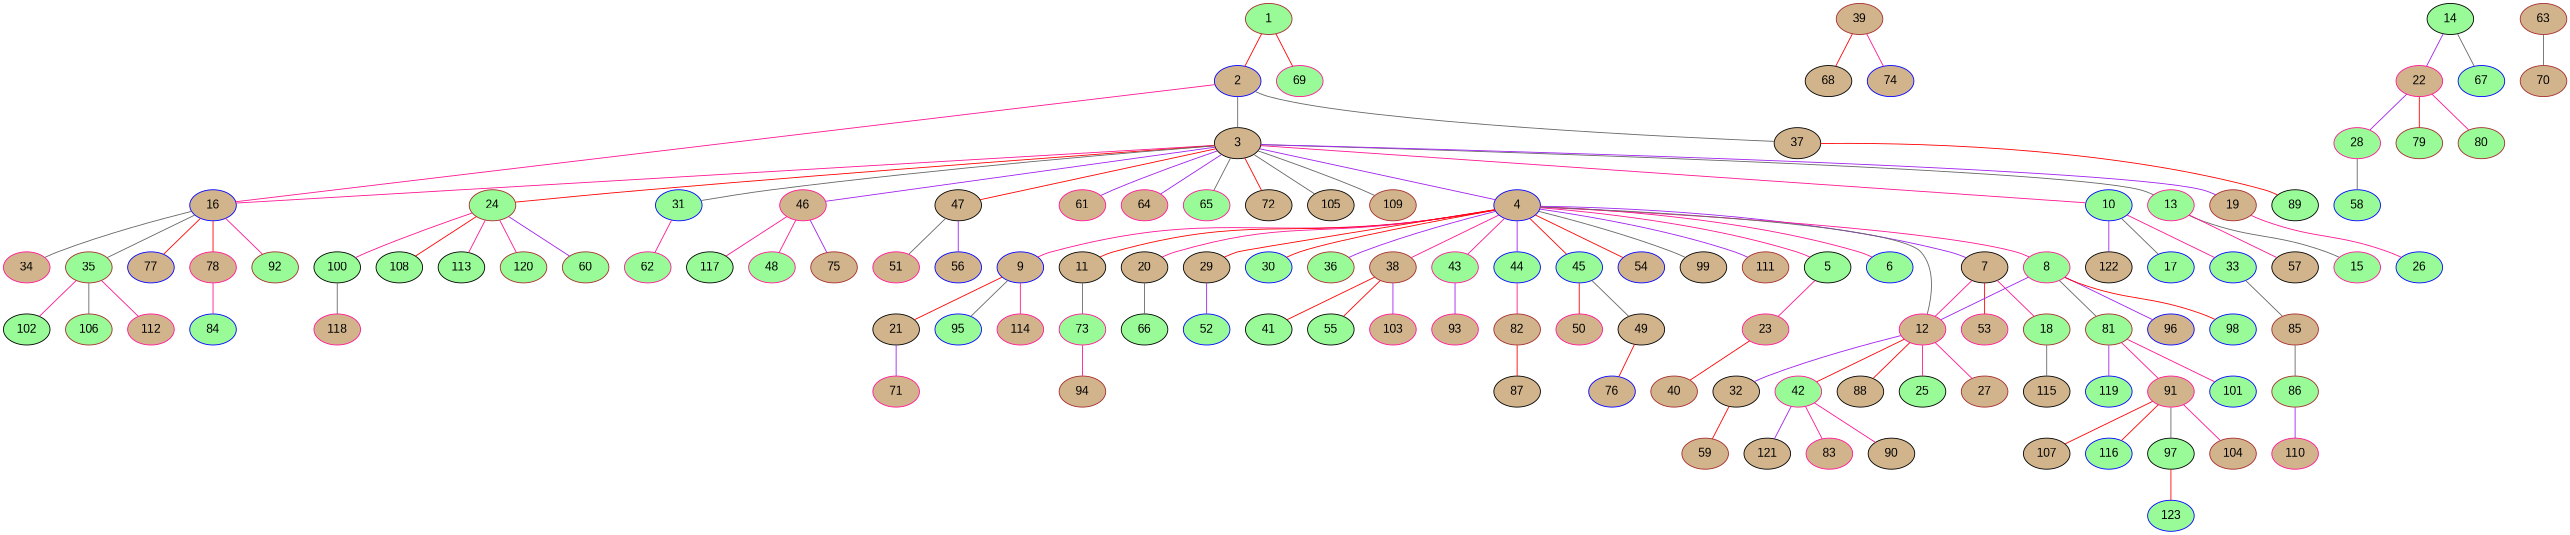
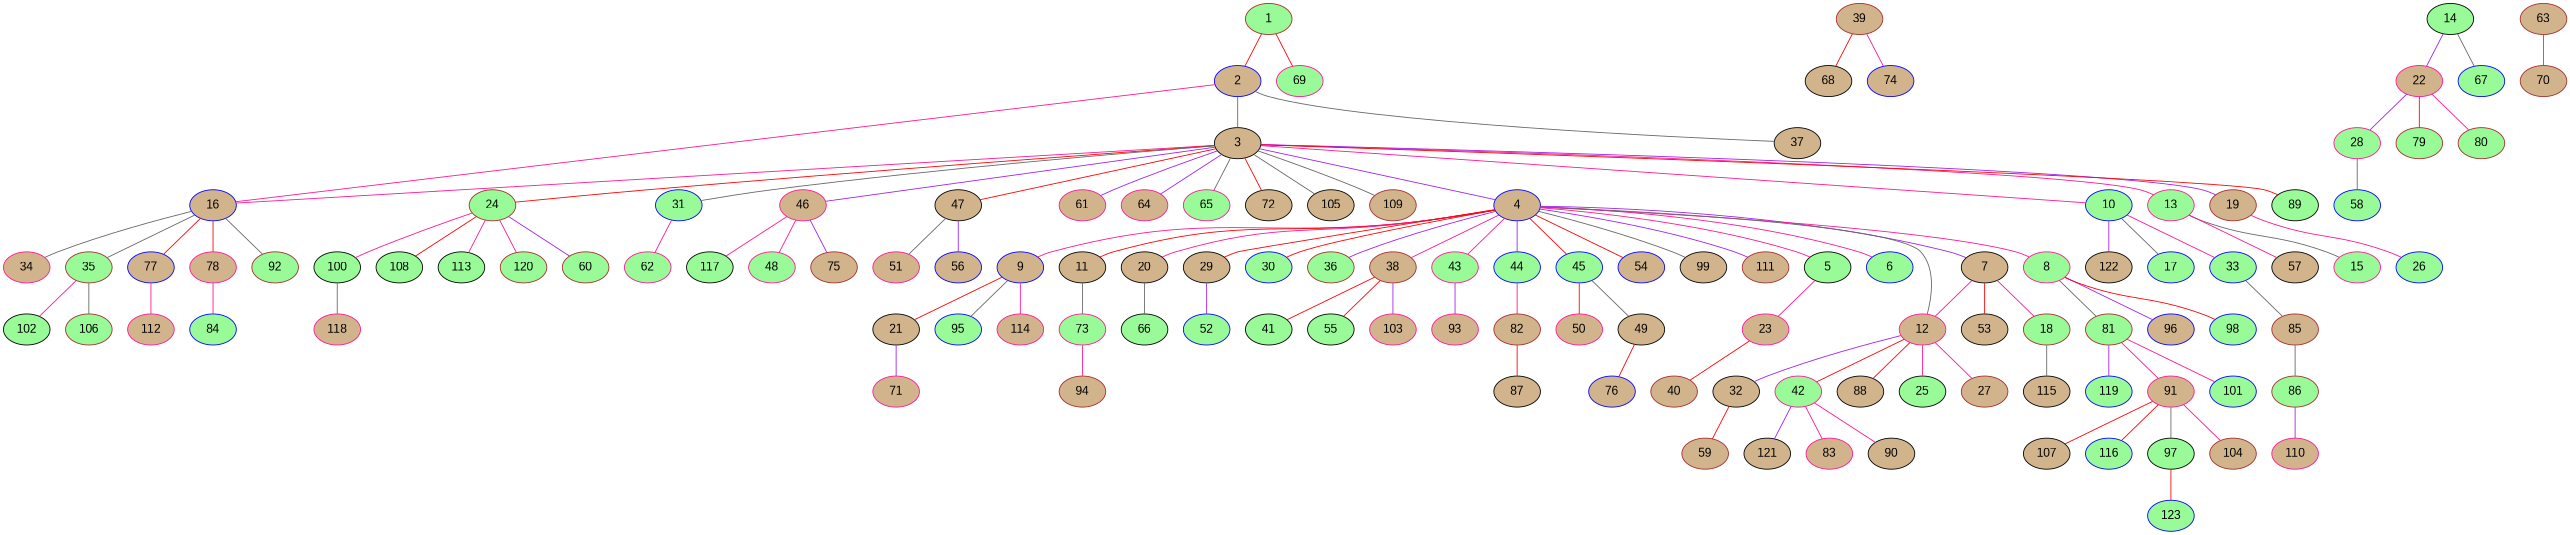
  graph {
    fontname="Liberation Sans"
    node [color=black fillcolor=tan fontname="Liberation Sans" style=filled]
    edge [color=deeppink fontname="Liberation Sans"]
    1 [color=brown fillcolor=palegreen]
    2 [color=blue]
    69 [color=deeppink fillcolor=palegreen]
    3
    16 [color=blue]
    37
    4 [color=blue]
    10 [color=blue fillcolor=palegreen]
    13 [color=deeppink fillcolor=palegreen]
    19 [color=brown]
    24 [color=brown fillcolor=palegreen]
    31 [color=blue fillcolor=palegreen]
    46 [color=deeppink]
    47
    61 [color=deeppink]
    64 [color=deeppink]
    65 [color=deeppink fillcolor=palegreen]
    72
    89 [fillcolor=palegreen]
    105
    109 [color=brown]
    34 [color=deeppink]
    35 [color=brown fillcolor=palegreen]
    77 [color=blue]
    78 [color=deeppink]
    92 [color=brown fillcolor=palegreen]
    5 [fillcolor=palegreen]
    6 [color=blue fillcolor=palegreen]
    7
    8 [color=deeppink fillcolor=palegreen]
    9 [color=blue]
    11
    12 [color=deeppink]
    20
    29
    30 [color=blue fillcolor=palegreen]
    36 [color=brown fillcolor=palegreen]
    38 [color=brown]
    43 [color=deeppink fillcolor=palegreen]
    44 [color=blue fillcolor=palegreen]
    45 [color=blue fillcolor=palegreen]
    54 [color=blue]
    99
    111 [color=brown]
    17 [color=blue fillcolor=palegreen]
    33 [color=blue fillcolor=palegreen]
    122
    15 [color=deeppink fillcolor=palegreen]
    57
    26 [color=blue fillcolor=palegreen]
    60 [color=brown fillcolor=palegreen]
    100 [fillcolor=palegreen]
    108 [fillcolor=palegreen]
    113 [fillcolor=palegreen]
    120 [color=brown fillcolor=palegreen]
    62 [color=deeppink fillcolor=palegreen]
    39 [color=brown]
    68
    74 [color=blue]
    48 [color=deeppink fillcolor=palegreen]
    75 [color=brown]
    117 [fillcolor=palegreen]
    51 [color=deeppink]
    56 [color=blue]
    23 [color=deeppink]
    18 [color=brown fillcolor=palegreen]
-   53 [color=deeppink]
+   53
    81 [color=brown fillcolor=palegreen]
    96 [color=blue]
    98 [color=blue fillcolor=palegreen]
    21
    95 [color=blue fillcolor=palegreen]
    114 [color=deeppink]
    73 [color=deeppink fillcolor=palegreen]
    25 [fillcolor=palegreen]
    27 [color=brown]
    32
    42 [color=deeppink fillcolor=palegreen]
    88
    14 [fillcolor=palegreen]
    22 [color=deeppink]
    67 [color=blue fillcolor=palegreen]
    66 [fillcolor=palegreen]
    52 [color=blue fillcolor=palegreen]
    41 [fillcolor=palegreen]
    55 [fillcolor=palegreen]
    103 [color=deeppink]
    93 [color=deeppink]
    82 [color=brown]
    49
    50 [color=deeppink]
    40 [color=brown]
    115
    63 [color=brown]
    70 [color=brown]
    91 [color=deeppink]
    101 [color=blue fillcolor=palegreen]
    119 [color=blue fillcolor=palegreen]
    71 [color=deeppink]
    85 [color=brown]
    94 [color=brown]
    59 [color=brown]
    83 [color=deeppink]
    90
    121
    28 [color=deeppink fillcolor=palegreen]
    79 [color=brown fillcolor=palegreen]
    80 [color=brown fillcolor=palegreen]
    102 [fillcolor=palegreen]
    106 [color=brown fillcolor=palegreen]
    112 [color=deeppink]
    84 [color=blue fillcolor=palegreen]
    58 [color=blue fillcolor=palegreen]
    118 [color=deeppink]
    86 [color=brown fillcolor=palegreen]
    87
    76 [color=blue]
    97 [fillcolor=palegreen]
    104 [color=brown]
    107
    116 [color=blue fillcolor=palegreen]
    110 [color=deeppink]
    123 [color=blue fillcolor=palegreen]
    1 -- 2 [color=red]
    1 -- 69 [color=red]
    2 -- 3 [color=gray40]
    2 -- 16
    2 -- 37 [color=gray40]
    3 -- 16
    3 -- 4 [color=purple]
    3 -- 10
-   3 -- 13 [color=gray40]
+   3 -- 13
    3 -- 19 [color=purple]
    3 -- 24 [color=red]
    3 -- 31 [color=gray40]
    3 -- 46 [color=purple]
    3 -- 47 [color=red]
    3 -- 61 [color=purple]
    3 -- 64 [color=purple]
    3 -- 65 [color=gray40]
    3 -- 72 [color=red]
-   37 -- 89 [color=red]
+   3 -- 89 [color=red]
    3 -- 105 [color=gray40]
    3 -- 109 [color=gray40]
    16 -- 34 [color=gray40]
    16 -- 35 [color=gray40]
    16 -- 77 [color=red]
    16 -- 78 [color=red]
-   16 -- 92
+   16 -- 92 [color=gray40]
    4 -- 5
    4 -- 6
    4 -- 7 [color=purple]
    4 -- 8
    4 -- 9
    4 -- 11 [color=red]
    4 -- 12 [color=gray40]
    4 -- 20
    4 -- 29 [color=red]
    4 -- 30 [color=red]
    4 -- 36 [color=purple]
    4 -- 38
    4 -- 43
    4 -- 44 [color=purple]
    4 -- 45 [color=red]
    4 -- 54 [color=red]
    4 -- 99 [color=gray40]
    4 -- 111 [color=purple]
    10 -- 17 [color=gray40]
    10 -- 33
    10 -- 122 [color=purple]
    13 -- 15 [color=gray40]
    13 -- 57
    19 -- 26
    24 -- 60 [color=purple]
    24 -- 100
    24 -- 108 [color=red]
    24 -- 113
    24 -- 120
    31 -- 62
    46 -- 48
    46 -- 75 [color=purple]
    46 -- 117
    47 -- 51 [color=gray40]
    47 -- 56 [color=purple]
    35 -- 102
    35 -- 106 [color=gray40]
-   35 -- 112
+   77 -- 112
    78 -- 84
    5 -- 23
    7 -- 12
    7 -- 18
    7 -- 53 [color=red]
-   8 -- 12 [color=purple]
    8 -- 81 [color=gray40]
    8 -- 96 [color=purple]
    8 -- 98 [color=red]
    9 -- 21 [color=red]
    9 -- 95 [color=gray40]
    9 -- 114
    11 -- 73 [color=gray40]
    12 -- 25
    12 -- 27
    12 -- 32 [color=purple]
    12 -- 42 [color=red]
    12 -- 88 [color=red]
    20 -- 66 [color=gray40]
    29 -- 52 [color=purple]
    38 -- 41 [color=red]
    38 -- 55 [color=red]
    38 -- 103 [color=purple]
    43 -- 93 [color=purple]
    44 -- 82
    45 -- 49 [color=gray40]
    45 -- 50 [color=red]
    33 -- 85 [color=gray40]
    100 -- 118 [color=gray40]
    39 -- 68 [color=red]
    39 -- 74
    23 -- 40 [color=red]
    18 -- 115 [color=gray40]
    81 -- 91
    81 -- 101
    81 -- 119 [color=purple]
    21 -- 71 [color=purple]
    73 -- 94
    32 -- 59 [color=red]
    42 -- 83
    42 -- 90
    42 -- 121 [color=purple]
    14 -- 22 [color=purple]
    14 -- 67 [color=gray40]
    22 -- 28 [color=purple]
    22 -- 79 [color=red]
    22 -- 80
    82 -- 87 [color=red]
    49 -- 76 [color=red]
    63 -- 70 [color=gray40]
    91 -- 97 [color=gray40]
    91 -- 104
    91 -- 107 [color=red]
    91 -- 116 [color=red]
    85 -- 86 [color=gray40]
    28 -- 58 [color=gray40]
    86 -- 110 [color=purple]
    97 -- 123 [color=red]
  }
